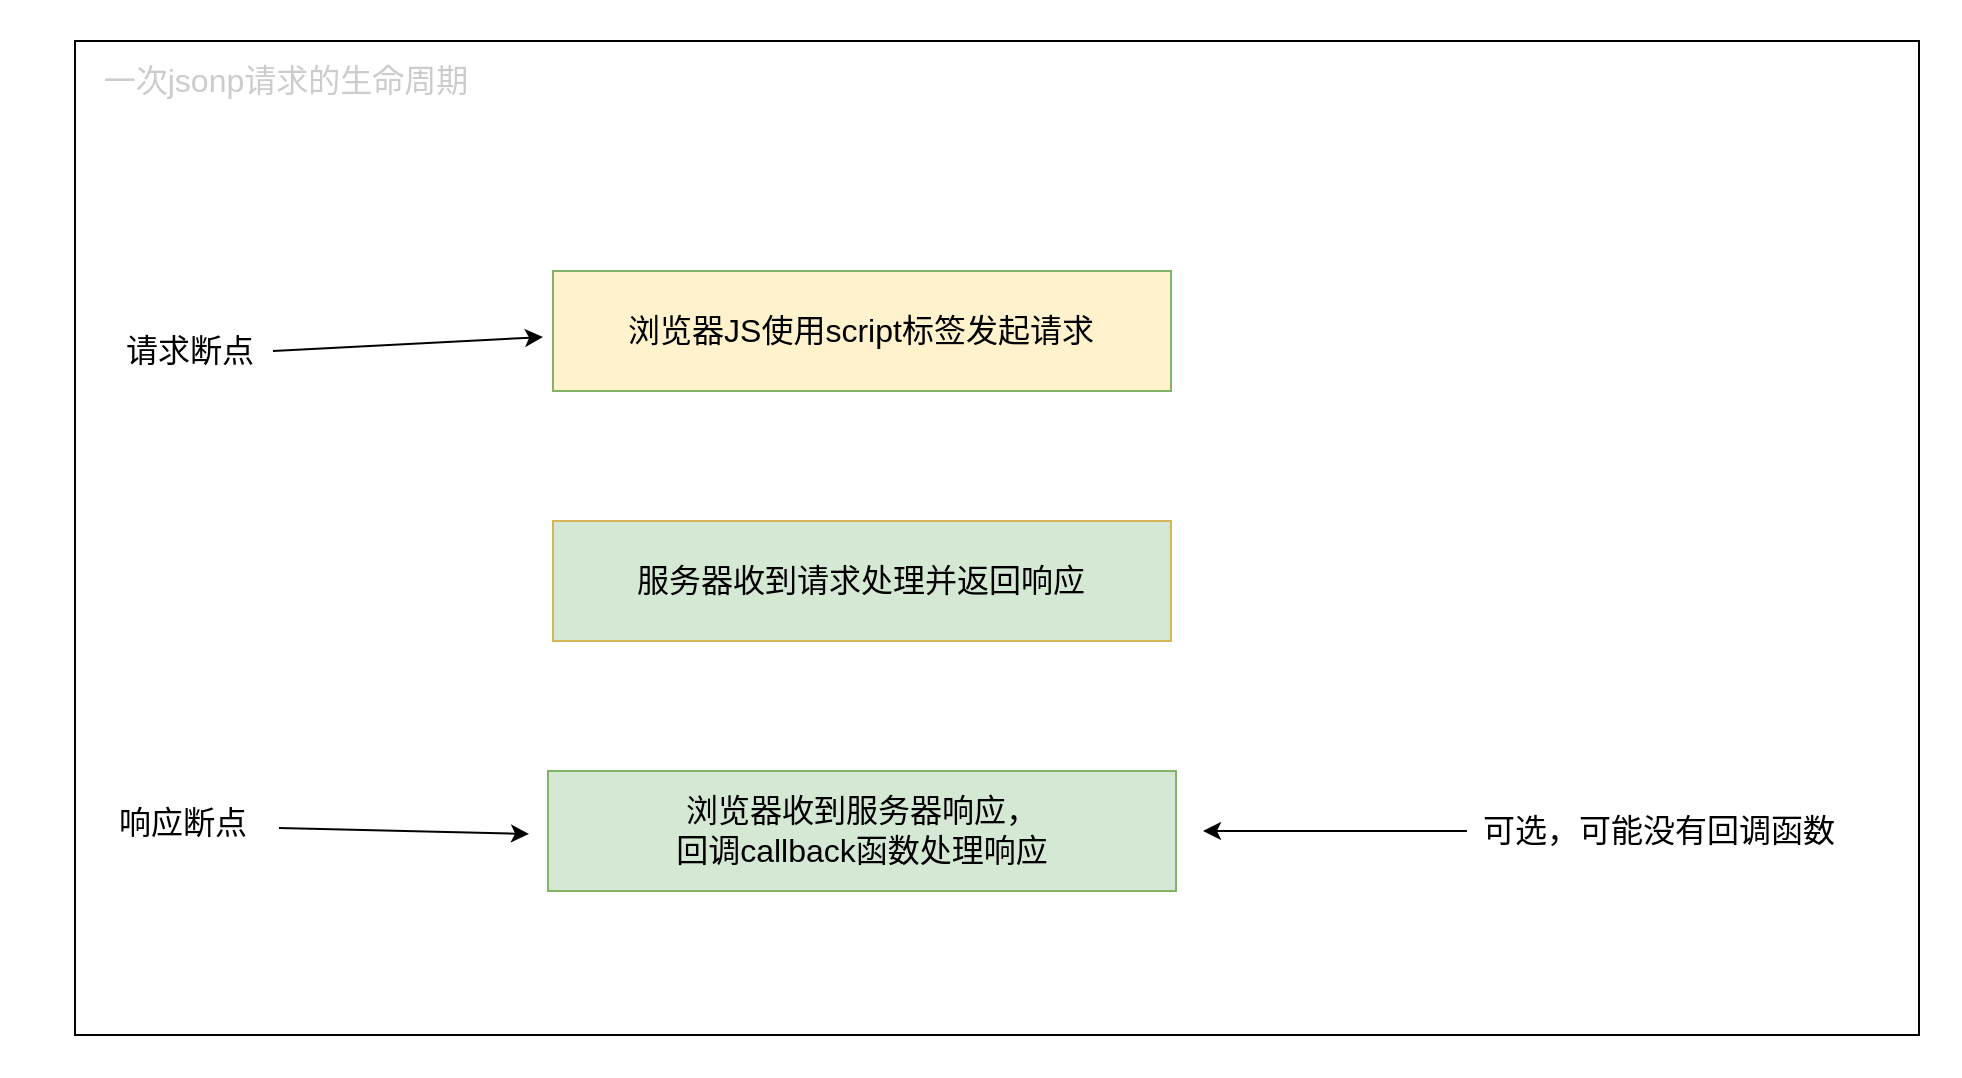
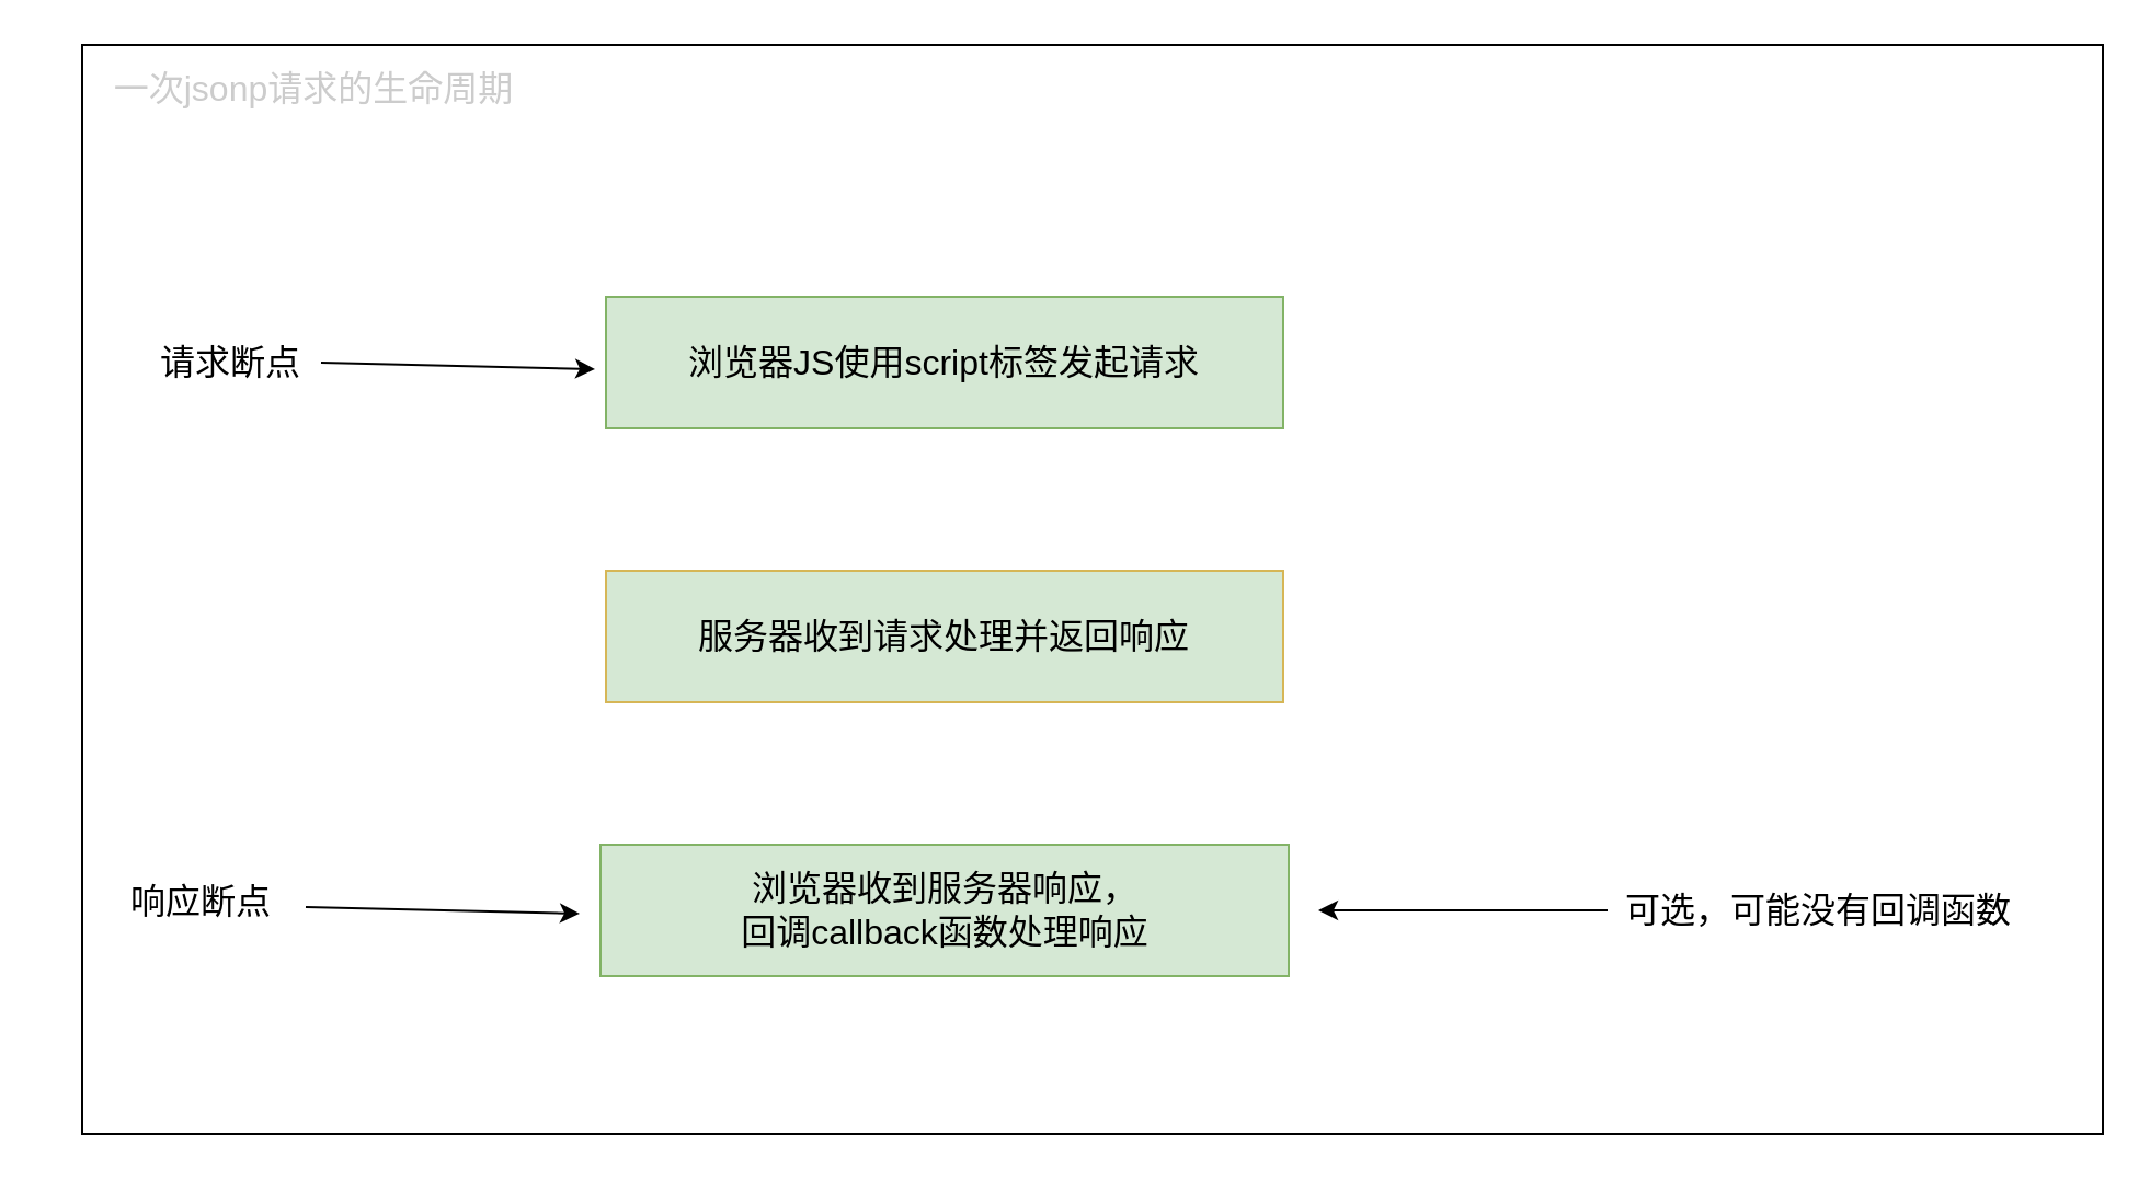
  <mxCell id="0" />
  <mxCell id="1" parent="0" />
  <mxCell id="2" value="" style="rounded=0;whiteSpace=wrap;html=1;fontSize=16;" vertex="1" parent="1"><mxGeometry x="37" y="20" width="922" height="497" as="geometry" /></mxCell>
- <mxCell id="3" value="浏览器JS使用script标签发起请求" style="rounded=0;whiteSpace=wrap;html=1;fillColor=#fff2cc;strokeColor=#82b366;fontSize=16;" vertex="1" parent="1"><mxGeometry x="276" y="135" width="309" height="60" as="geometry" /></mxCell>
+ <mxCell id="3" value="浏览器JS使用script标签发起请求" style="rounded=0;whiteSpace=wrap;html=1;fillColor=#d5e8d4;strokeColor=#82b366;fontSize=16;" vertex="1" parent="1"><mxGeometry x="276" y="135" width="309" height="60" as="geometry" /></mxCell>
  <mxCell id="4" value="服务器收到请求处理并返回响应" style="rounded=0;whiteSpace=wrap;html=1;fillColor=#d5e8d4;strokeColor=#d6b656;fontSize=16;" vertex="1" parent="1"><mxGeometry x="276" y="260" width="309" height="60" as="geometry" /></mxCell>
  <mxCell id="5" value="浏览器收到服务器响应，&lt;div&gt;回调callback函数处理响应&lt;/div&gt;" style="rounded=0;whiteSpace=wrap;html=1;fillColor=#d5e8d4;strokeColor=#82b366;fontSize=16;" vertex="1" parent="1"><mxGeometry x="273.5" y="385" width="314" height="60" as="geometry" /></mxCell>
  <mxCell id="6" value="可选，可能没有回调函数" style="text;strokeColor=none;align=center;fillColor=none;html=1;verticalAlign=middle;whiteSpace=wrap;rounded=0;fontSize=16;" vertex="1" parent="1"><mxGeometry x="735" y="400" width="189" height="30" as="geometry" /></mxCell>
  <mxCell id="7" value="" style="endArrow=classic;html=1;rounded=0;fontSize=16;" edge="1" parent="1"><mxGeometry width="50" height="50" relative="1" as="geometry"><mxPoint x="733" y="415" as="sourcePoint" /><mxPoint x="601" y="415" as="targetPoint" /></mxGeometry></mxCell>
- <mxCell id="8" value="请求断点" style="text;strokeColor=none;align=center;fillColor=none;html=1;verticalAlign=middle;whiteSpace=wrap;rounded=0;fontSize=16;" vertex="1" parent="1"><mxGeometry x="54" y="160" width="82" height="30" as="geometry" /></mxCell>
+ <mxCell id="8" value="请求断点" style="text;strokeColor=none;align=center;fillColor=none;html=1;verticalAlign=middle;whiteSpace=wrap;rounded=0;fontSize=16;" vertex="1" parent="1"><mxGeometry x="64" y="150" width="82" height="30" as="geometry" /></mxCell>
  <mxCell id="9" value="响应断点" style="text;strokeColor=none;align=center;fillColor=none;html=1;verticalAlign=middle;whiteSpace=wrap;rounded=0;fontSize=16;" vertex="1" parent="1"><mxGeometry x="52" y="396" width="79" height="30" as="geometry" /></mxCell>
  <mxCell id="10" value="" style="endArrow=classic;html=1;rounded=0;exitX=1;exitY=0.5;exitDx=0;exitDy=0;fontSize=16;" edge="1" parent="1" source="8"><mxGeometry width="50" height="50" relative="1" as="geometry"><mxPoint x="175" y="218" as="sourcePoint" /><mxPoint x="271" y="168" as="targetPoint" /></mxGeometry></mxCell>
  <mxCell id="11" value="" style="endArrow=classic;html=1;rounded=0;exitX=1;exitY=0.5;exitDx=0;exitDy=0;fontSize=16;" edge="1" parent="1"><mxGeometry width="50" height="50" relative="1" as="geometry"><mxPoint x="139" y="413.5" as="sourcePoint" /><mxPoint x="264" y="416.5" as="targetPoint" /></mxGeometry></mxCell>
  <mxCell id="12" value="一次jsonp请求的生命周期" style="text;strokeColor=none;align=center;fillColor=none;html=1;verticalAlign=middle;whiteSpace=wrap;rounded=0;fontColor=#CCCCCC;fontSize=16;" vertex="1" parent="1"><mxGeometry x="20" y="25" width="246" height="30" as="geometry" /></mxCell>
